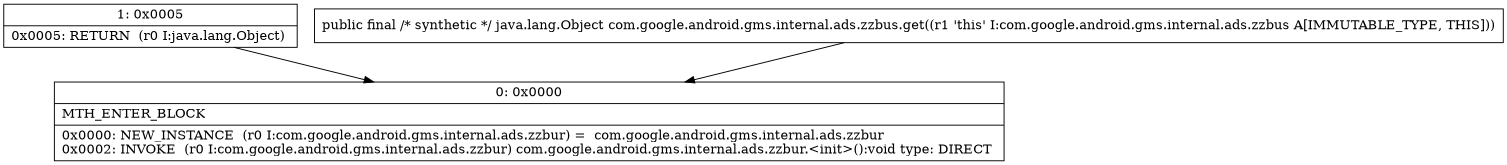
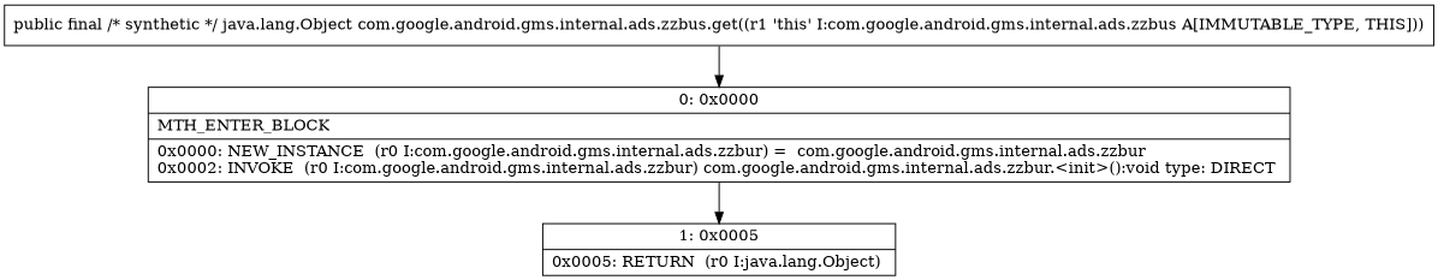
  digraph {
    node [shape=record]
    n1 [label="{0\:\ 0x0000|MTH_ENTER_BLOCK\l|0x0000: NEW_INSTANCE  (r0 I:com.google.android.gms.internal.ads.zzbur) =  com.google.android.gms.internal.ads.zzbur \l0x0002: INVOKE  (r0 I:com.google.android.gms.internal.ads.zzbur) com.google.android.gms.internal.ads.zzbur.\<init\>():void type: DIRECT \l}"]
    n2 [label="{1\:\ 0x0005|0x0005: RETURN  (r0 I:java.lang.Object) \l}"]
    n3 [label="{public final \/* synthetic *\/ java.lang.Object com.google.android.gms.internal.ads.zzbus.get((r1 'this' I:com.google.android.gms.internal.ads.zzbus A[IMMUTABLE_TYPE, THIS])) }"]
-   n2 -> n1
+   n1 -> n2
    n3 -> n1
  }
